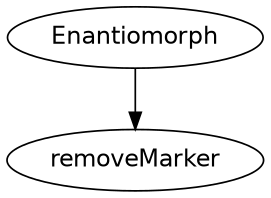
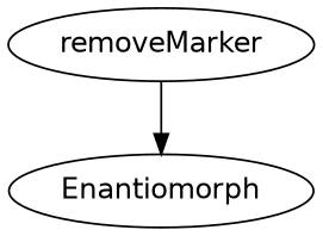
  digraph {
    fontname="DejaVu Sans"
    node [fontname="DejaVu Sans"]
    Enantiomorph
    removeMarker
-   Enantiomorph -> removeMarker [fontname="DejaVu Sans"]
+   removeMarker -> Enantiomorph [fontname="DejaVu Sans"]
  }
